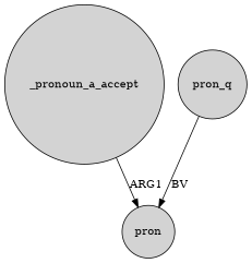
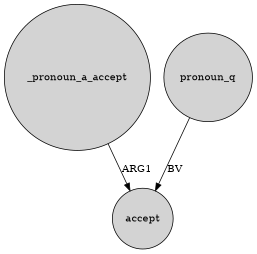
  digraph {
    node [shape=circle style=filled]
    n1 [label=_pronoun_a_accept]
-   pron
-   pronoun_q [label=pron_q]
+   pron [label=accept]
+   pronoun_q
    n1 -> pron [label=ARG1]
    pronoun_q -> pron [label=BV]
  }
